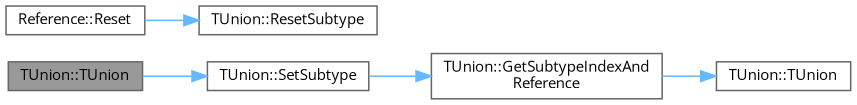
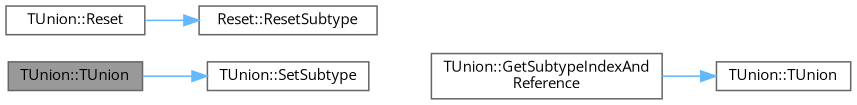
  digraph {
    fontname="Open Sans"
    rankdir=LR
    node [color=grey40 fillcolor=white fontname="Open Sans" fontsize=10 shape=box style=filled]
    edge [color=steelblue1 fontname="Open Sans" fontsize=10 labelfontname=Helvetica labelfontsize=10 style=solid]
    n1 [color=gray40 fillcolor=grey60 fontcolor=black height=0.2 label="TUnion::TUnion" width=0.4]
    n2 [height=0.2 label="TUnion::SetSubtype" width=0.4]
    n3 [height=0.2 label="TUnion::GetSubtypeIndexAnd\lReference" width=0.4]
    n4 [height=0.2 label="TUnion::TUnion" width=0.4]
-   n5 [height=0.2 label="Reference::Reset" width=0.4]
-   n6 [height=0.2 label="TUnion::ResetSubtype" width=0.4]
+   n5 [height=0.2 label="TUnion::Reset" width=0.4]
+   n6 [height=0.2 label="Reset::ResetSubtype" width=0.4]
    n1 -> n2
-   n2 -> n3
    n3 -> n4
    n5 -> n6
  }
